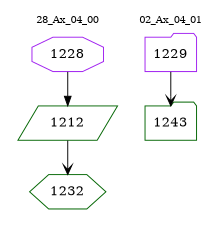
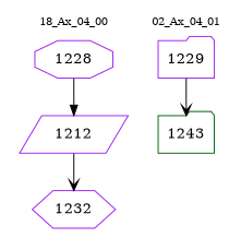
  digraph {
    node [color=purple shape=folder]
    edge [arrowhead=vee color=black]
    n1 [label=1228 shape=octagon]
-   n2 [color=darkgreen label=1212 shape=parallelogram]
-   n3 [color=darkgreen label=1232 shape=hexagon]
+   n2 [label=1212 shape=parallelogram]
+   n3 [label=1232 shape=hexagon]
    n4 [label=1229]
    n5 [color=darkgreen label=1243]
    subgraph cluster_1 {
      color=white
      fontsize=10
-     label="28_Ax_04_00"
+     label="18_Ax_04_00"
      n1
      n2
      n3
    }
    subgraph cluster_2 {
      color=white
      fontsize=10
      label="02_Ax_04_01"
      n4
      n5
    }
    n1 -> n2 [arrowhead=normal]
    n2 -> n3
    n4 -> n5
  }
